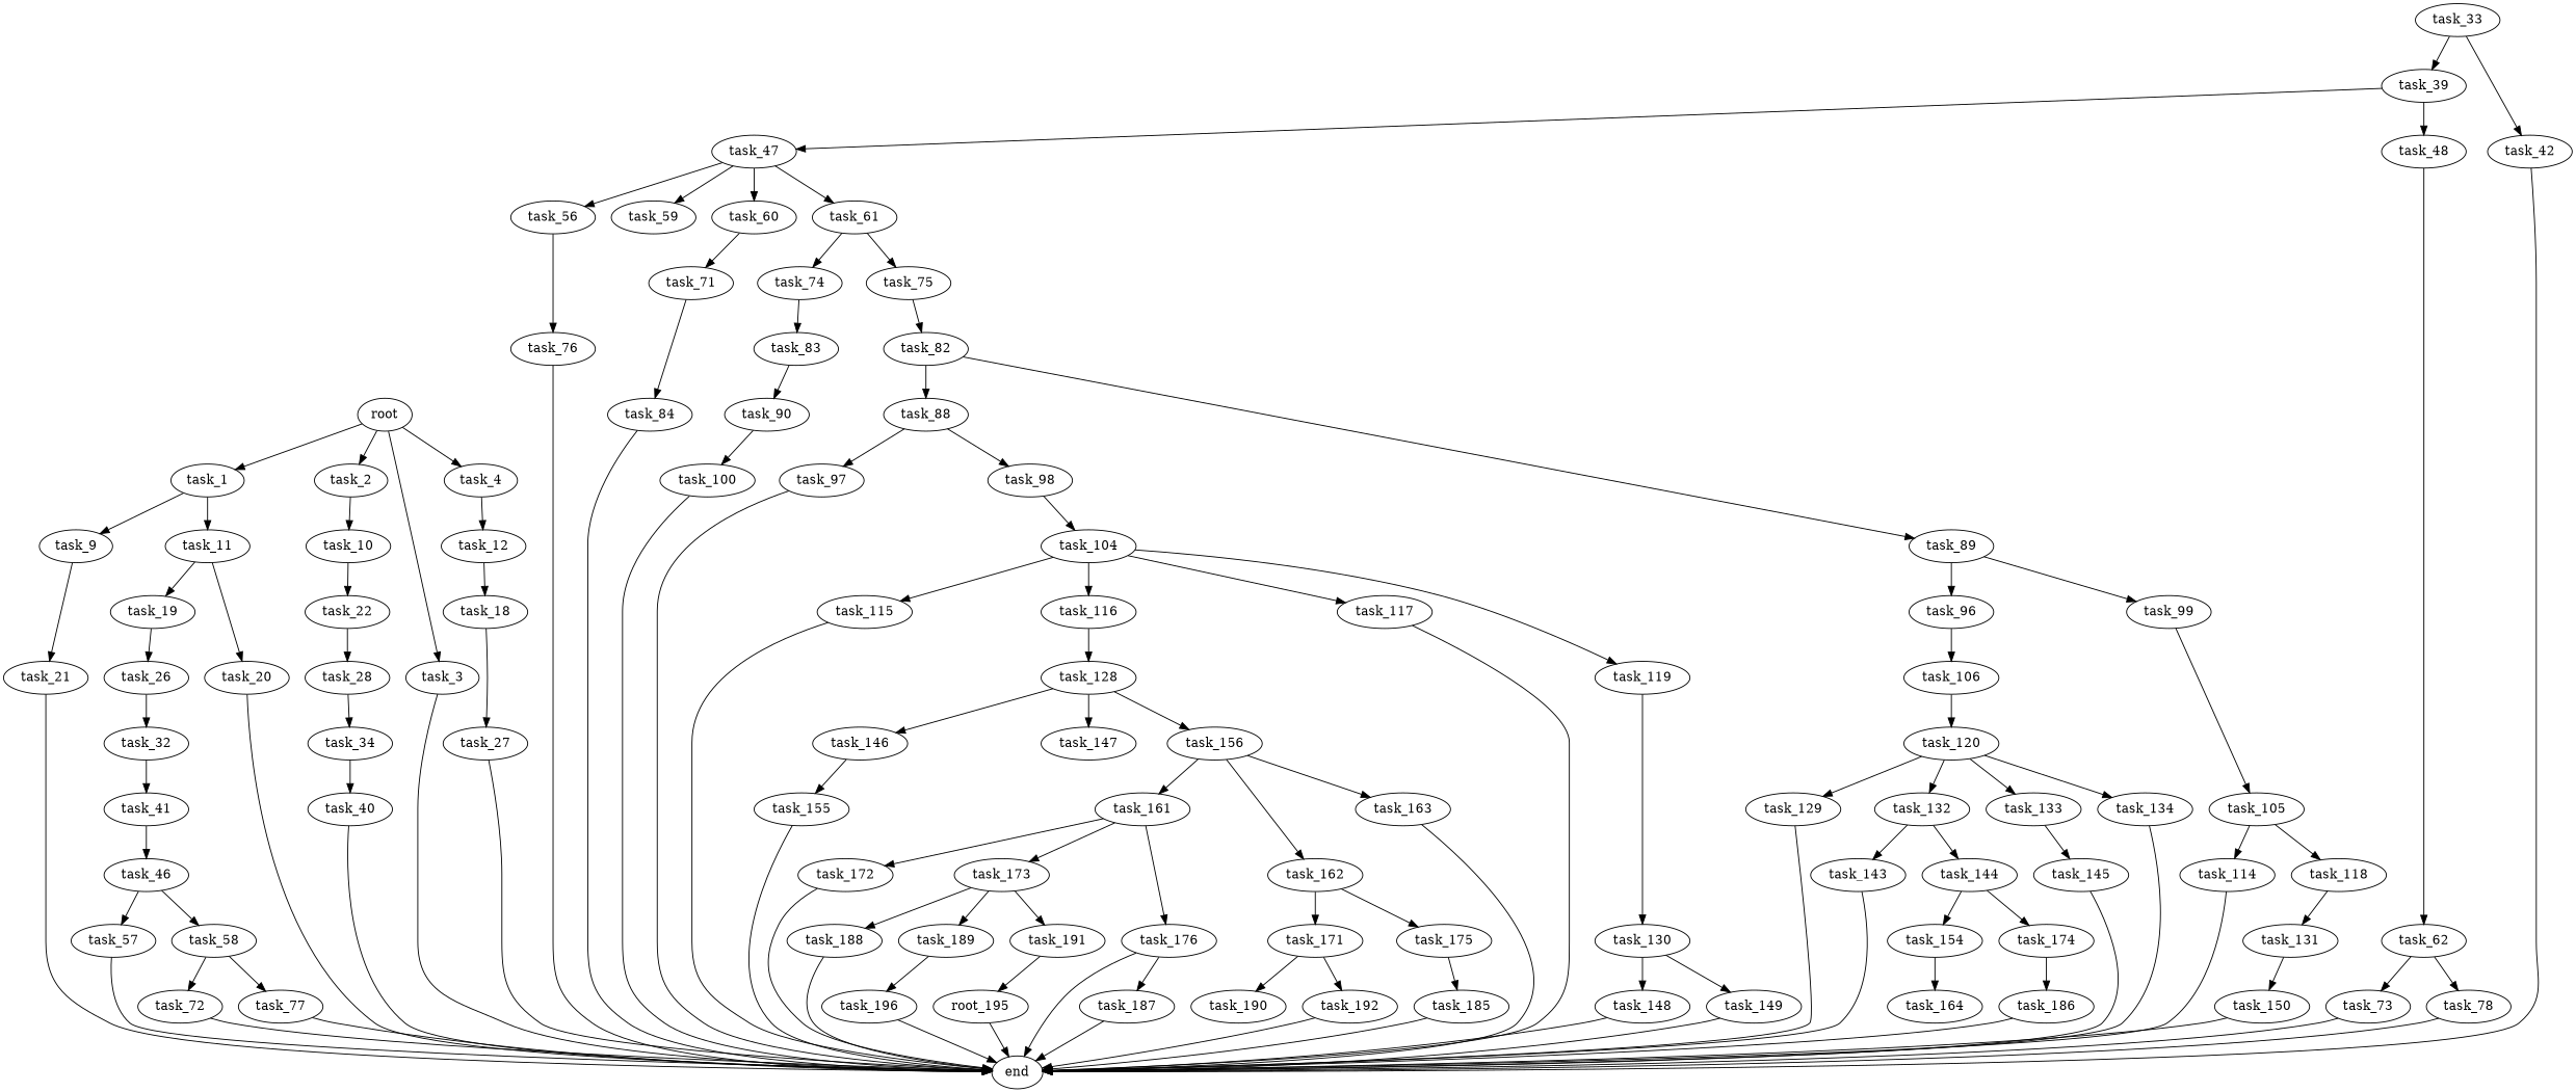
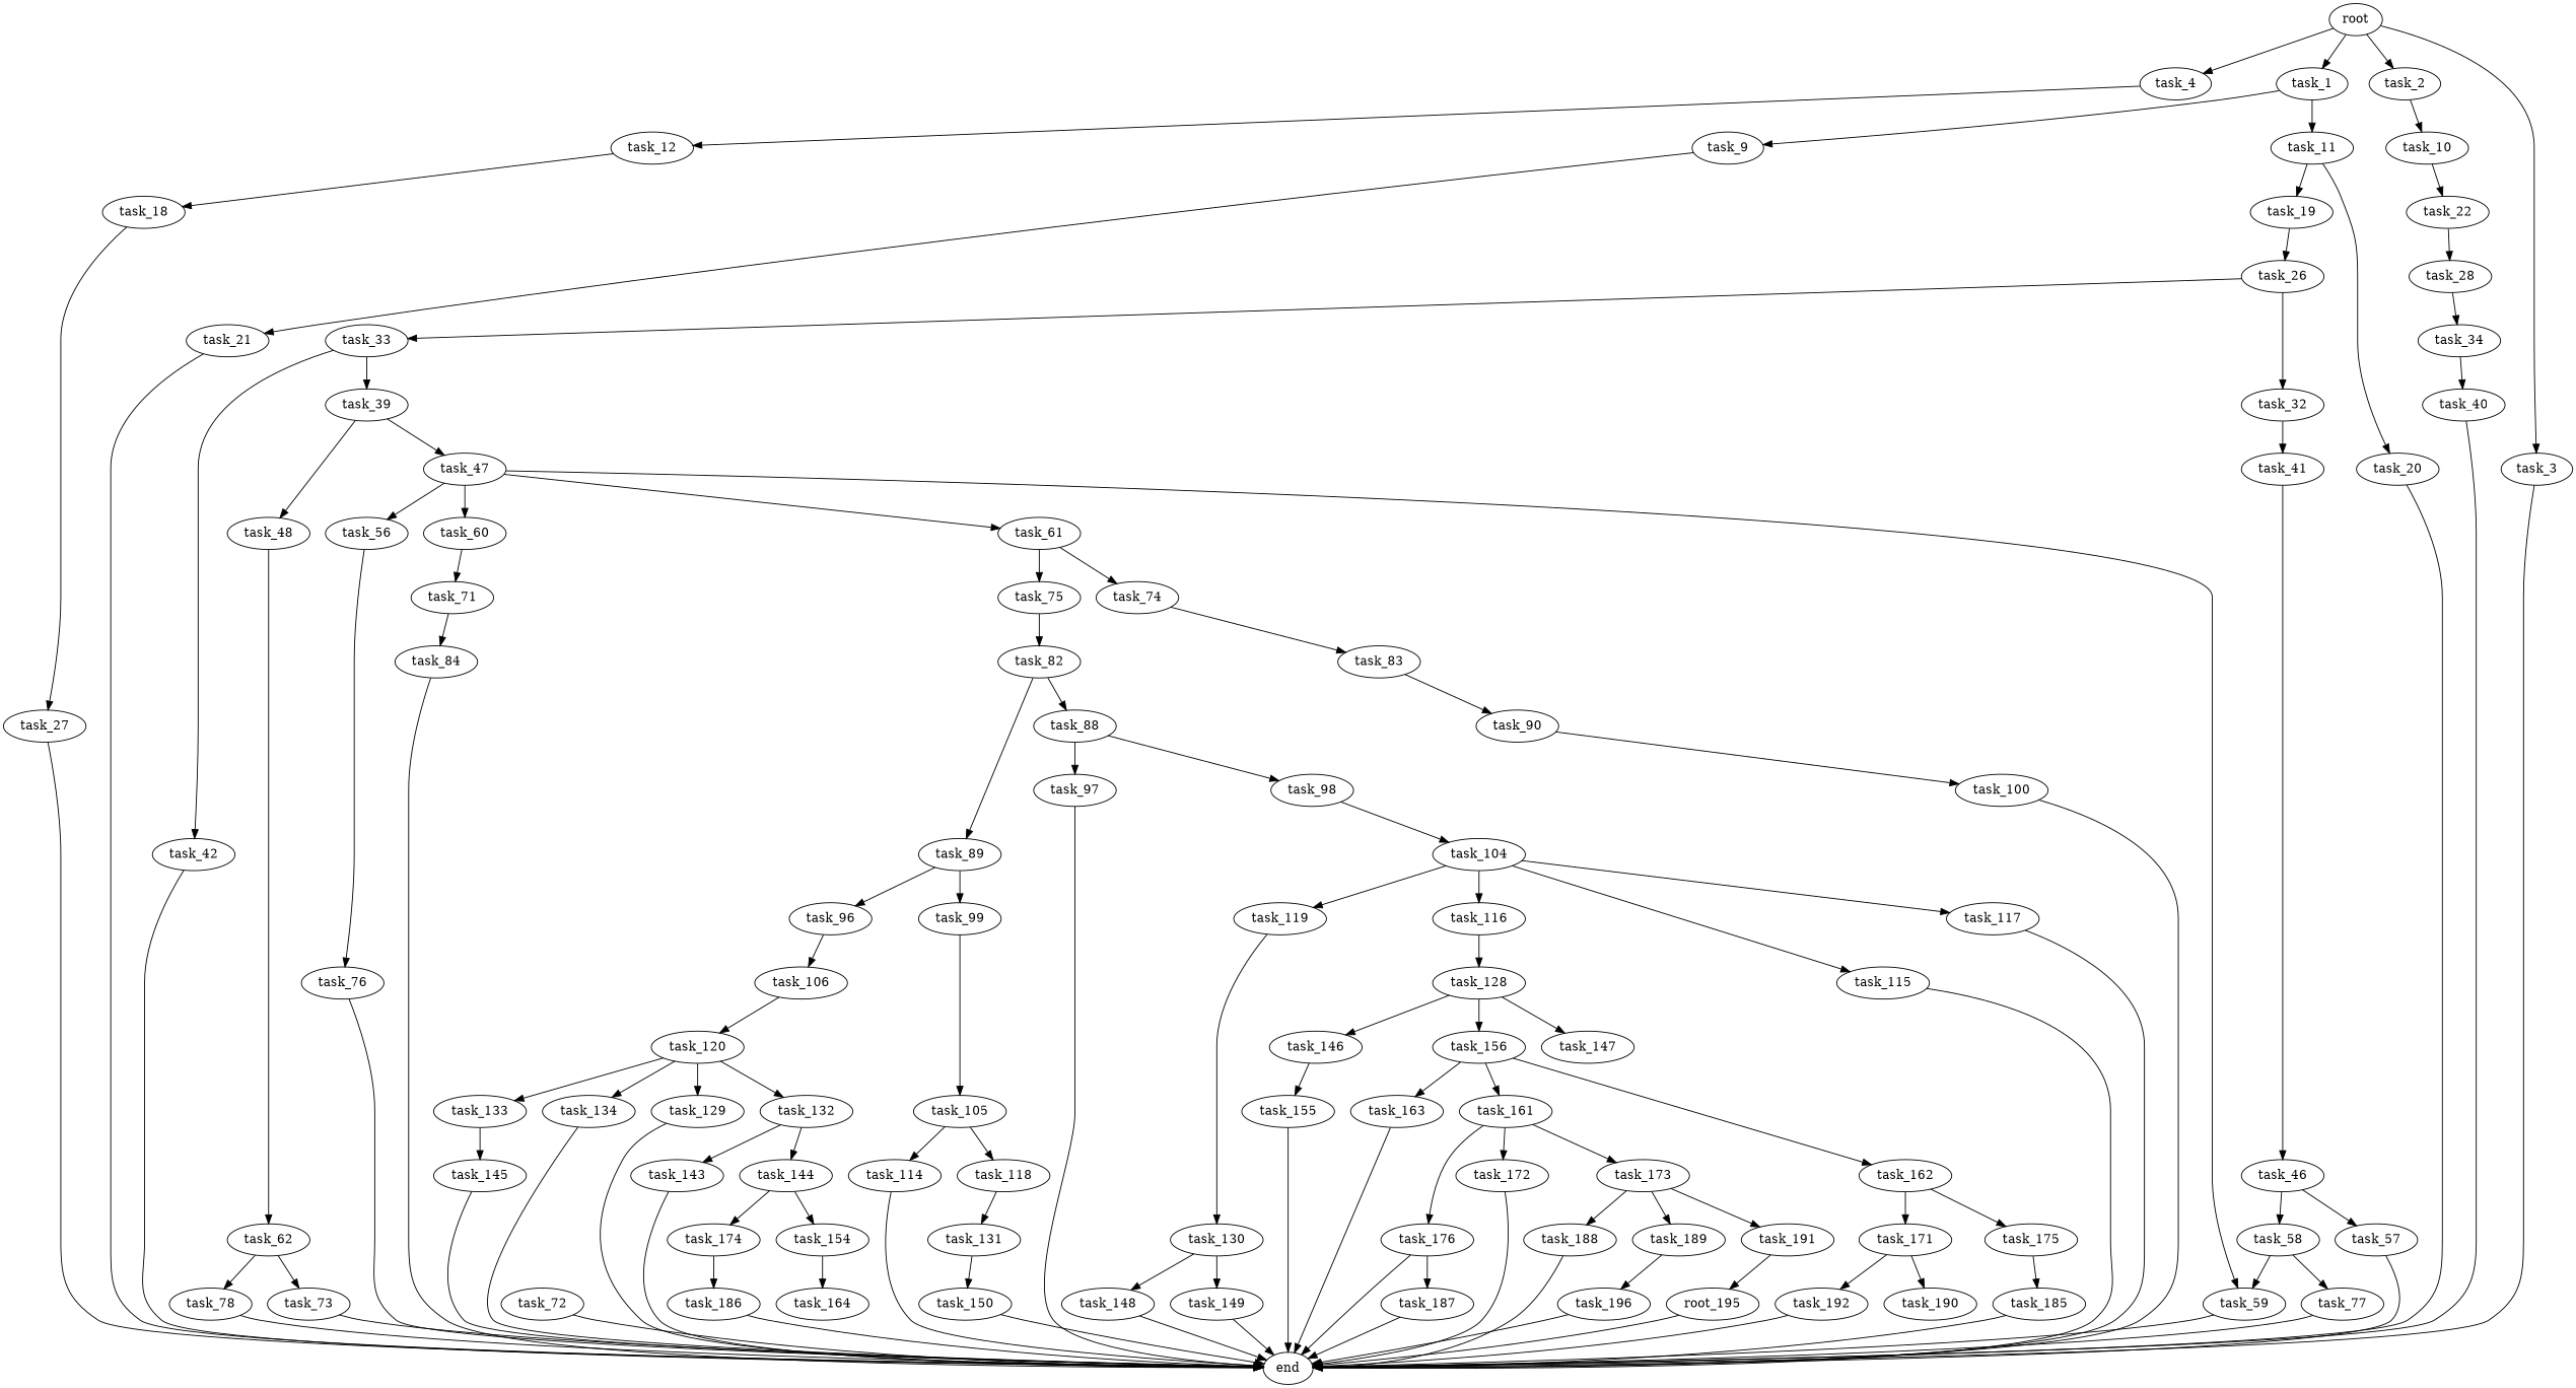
  digraph {
    root
    task_1
    task_2
    task_3
    task_4
    task_9
    task_11
    task_10
    end
    task_12
    task_21
    task_19
    task_20
    task_22
    task_18
    task_26
    task_28
    task_27
    task_34
    task_32
    task_33
    task_41
    task_39
    task_42
    task_40
    task_46
    task_47
    task_48
    task_57
    task_58
    task_56
    task_59
    task_60
    task_61
    task_62
    task_76
    task_71
    task_74
    task_75
    task_73
    task_78
    task_72
    task_77
    task_84
    task_83
    task_82
    task_90
    task_88
    task_89
    task_100
    task_97
    task_98
    task_96
    task_99
    task_104
    task_106
    task_105
    task_115
    task_116
    task_117
    task_119
    task_120
    task_114
    task_118
    task_129
    task_132
    task_133
    task_134
    task_128
    task_130
    task_131
    task_146
    task_147
    task_156
    task_148
    task_149
    task_150
    task_143
    task_144
    task_145
    task_155
    task_154
    task_174
    task_161
    task_162
    task_163
    task_164
    task_172
    task_173
    task_176
    task_171
    task_175
    task_186
    task_188
    task_189
    task_191
    task_187
    task_190
    task_192
    task_185
    task_196
    n102 [label=root_195]
    root -> task_1
    root -> task_2
    root -> task_3
    root -> task_4
    task_1 -> task_9
    task_1 -> task_11
    task_2 -> task_10
    task_3 -> end
    task_4 -> task_12
    task_9 -> task_21
    task_11 -> task_19
    task_11 -> task_20
    task_10 -> task_22
    task_12 -> task_18
    task_21 -> end
    task_19 -> task_26
    task_20 -> end
    task_22 -> task_28
    task_18 -> task_27
    task_26 -> task_32
+   task_26 -> task_33
    task_28 -> task_34
    task_27 -> end
    task_34 -> task_40
    task_32 -> task_41
    task_33 -> task_39
    task_33 -> task_42
    task_41 -> task_46
    task_39 -> task_47
    task_39 -> task_48
    task_42 -> end
    task_40 -> end
    task_46 -> task_57
    task_46 -> task_58
    task_47 -> task_56
    task_47 -> task_59
    task_47 -> task_60
    task_47 -> task_61
    task_48 -> task_62
    task_57 -> end
-   task_58 -> task_72
+   task_58 -> task_59
    task_58 -> task_77
    task_56 -> task_76
+   task_59 -> end
    task_60 -> task_71
    task_61 -> task_74
    task_61 -> task_75
    task_62 -> task_73
    task_62 -> task_78
    task_76 -> end
    task_71 -> task_84
    task_74 -> task_83
    task_75 -> task_82
    task_73 -> end
    task_78 -> end
    task_72 -> end
    task_77 -> end
    task_84 -> end
    task_83 -> task_90
    task_82 -> task_88
    task_82 -> task_89
    task_90 -> task_100
    task_88 -> task_97
    task_88 -> task_98
    task_89 -> task_96
    task_89 -> task_99
    task_100 -> end
    task_97 -> end
    task_98 -> task_104
    task_96 -> task_106
    task_99 -> task_105
    task_104 -> task_115
    task_104 -> task_116
    task_104 -> task_117
    task_104 -> task_119
    task_106 -> task_120
    task_105 -> task_114
    task_105 -> task_118
    task_115 -> end
    task_116 -> task_128
    task_117 -> end
    task_119 -> task_130
    task_120 -> task_129
    task_120 -> task_132
    task_120 -> task_133
    task_120 -> task_134
    task_114 -> end
    task_118 -> task_131
    task_129 -> end
    task_132 -> task_143
    task_132 -> task_144
    task_133 -> task_145
    task_134 -> end
    task_128 -> task_146
    task_128 -> task_147
    task_128 -> task_156
    task_130 -> task_148
    task_130 -> task_149
    task_131 -> task_150
    task_146 -> task_155
    task_156 -> task_161
    task_156 -> task_162
    task_156 -> task_163
    task_148 -> end
    task_149 -> end
    task_150 -> end
    task_143 -> end
    task_144 -> task_154
    task_144 -> task_174
    task_145 -> end
    task_155 -> end
    task_154 -> task_164
    task_174 -> task_186
    task_161 -> task_172
    task_161 -> task_173
    task_161 -> task_176
    task_162 -> task_171
    task_162 -> task_175
    task_163 -> end
    task_172 -> end
    task_173 -> task_188
    task_173 -> task_189
    task_173 -> task_191
    task_176 -> end
    task_176 -> task_187
    task_171 -> task_190
    task_171 -> task_192
    task_175 -> task_185
    task_186 -> end
    task_188 -> end
    task_189 -> task_196
    task_191 -> n102
    task_187 -> end
    task_192 -> end
    task_185 -> end
    task_196 -> end
    n102 -> end
  }
